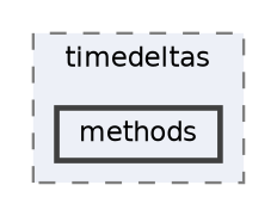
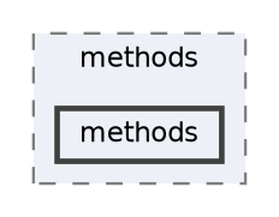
  digraph {
    compound=true
    n1 [color=grey25 fillcolor="#edf0f7" fontname=Helvetica fontsize=10 height=0.2 label=methods shape=box style="filled,bold" width=0.4]
    subgraph cluster_1 {
      bgcolor="#edf0f7"
      fontname=Helvetica
      fontsize=10
-     label=timedeltas
+     label=methods
      pencolor=grey50
      style="filled,dashed"
      n1
    }
  }
